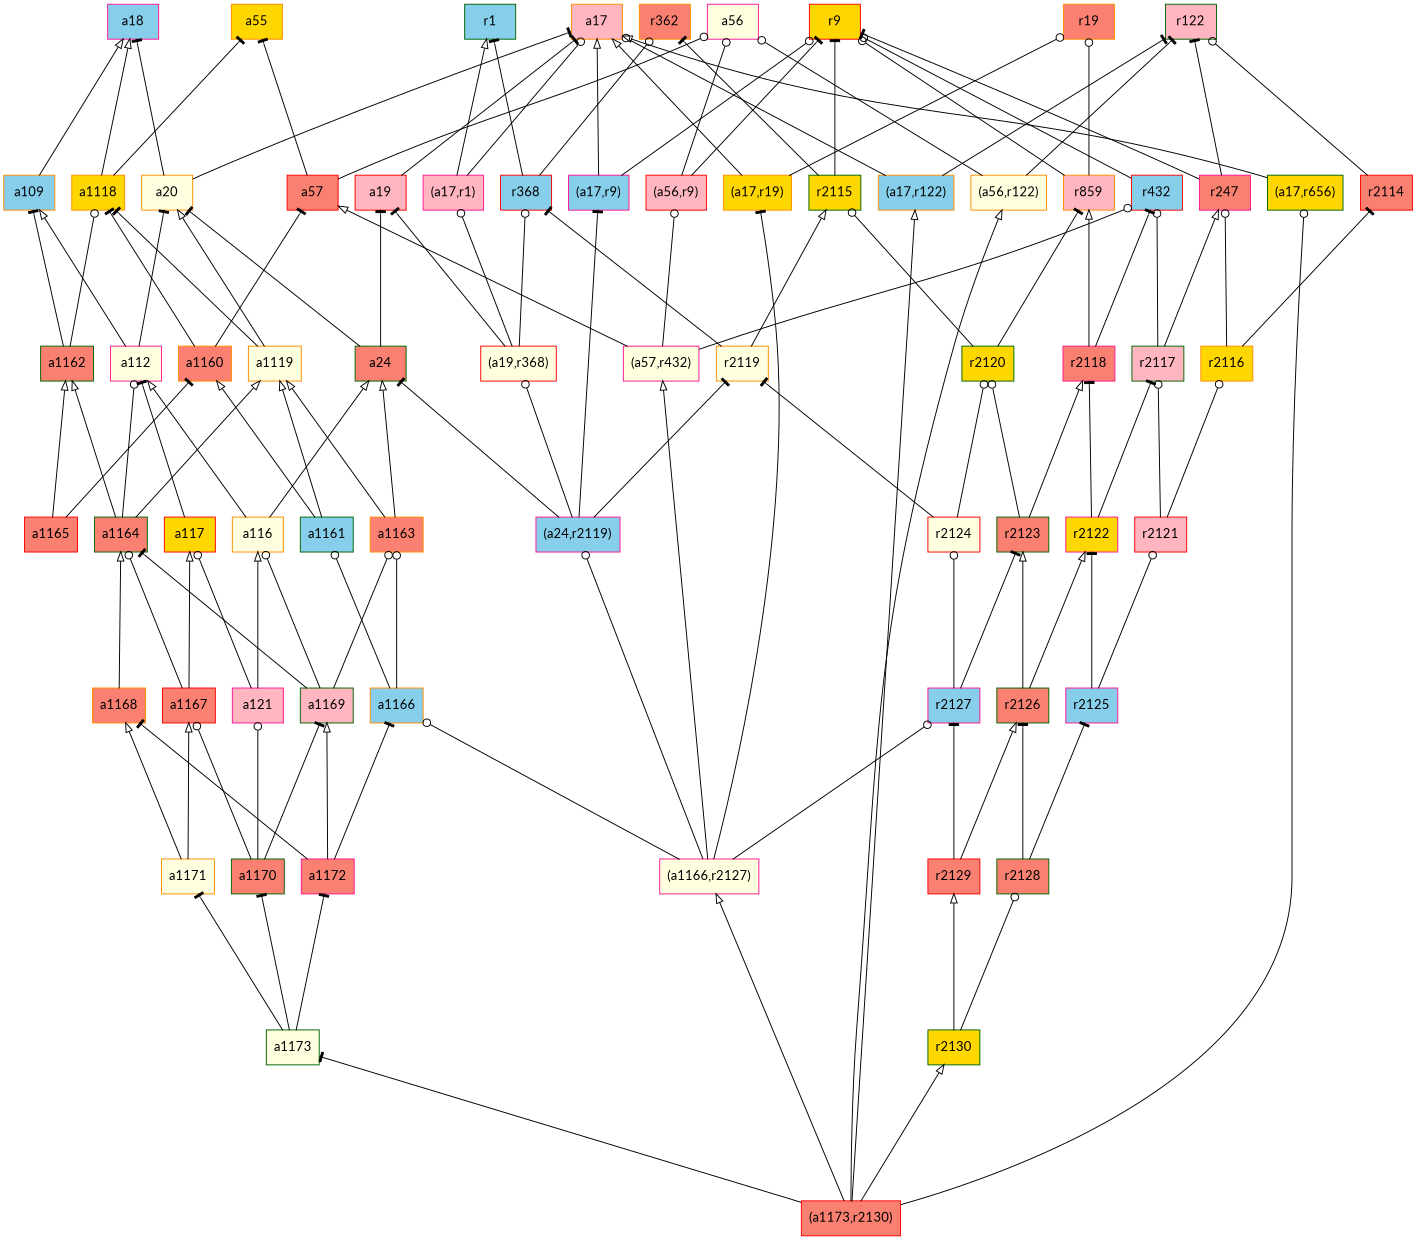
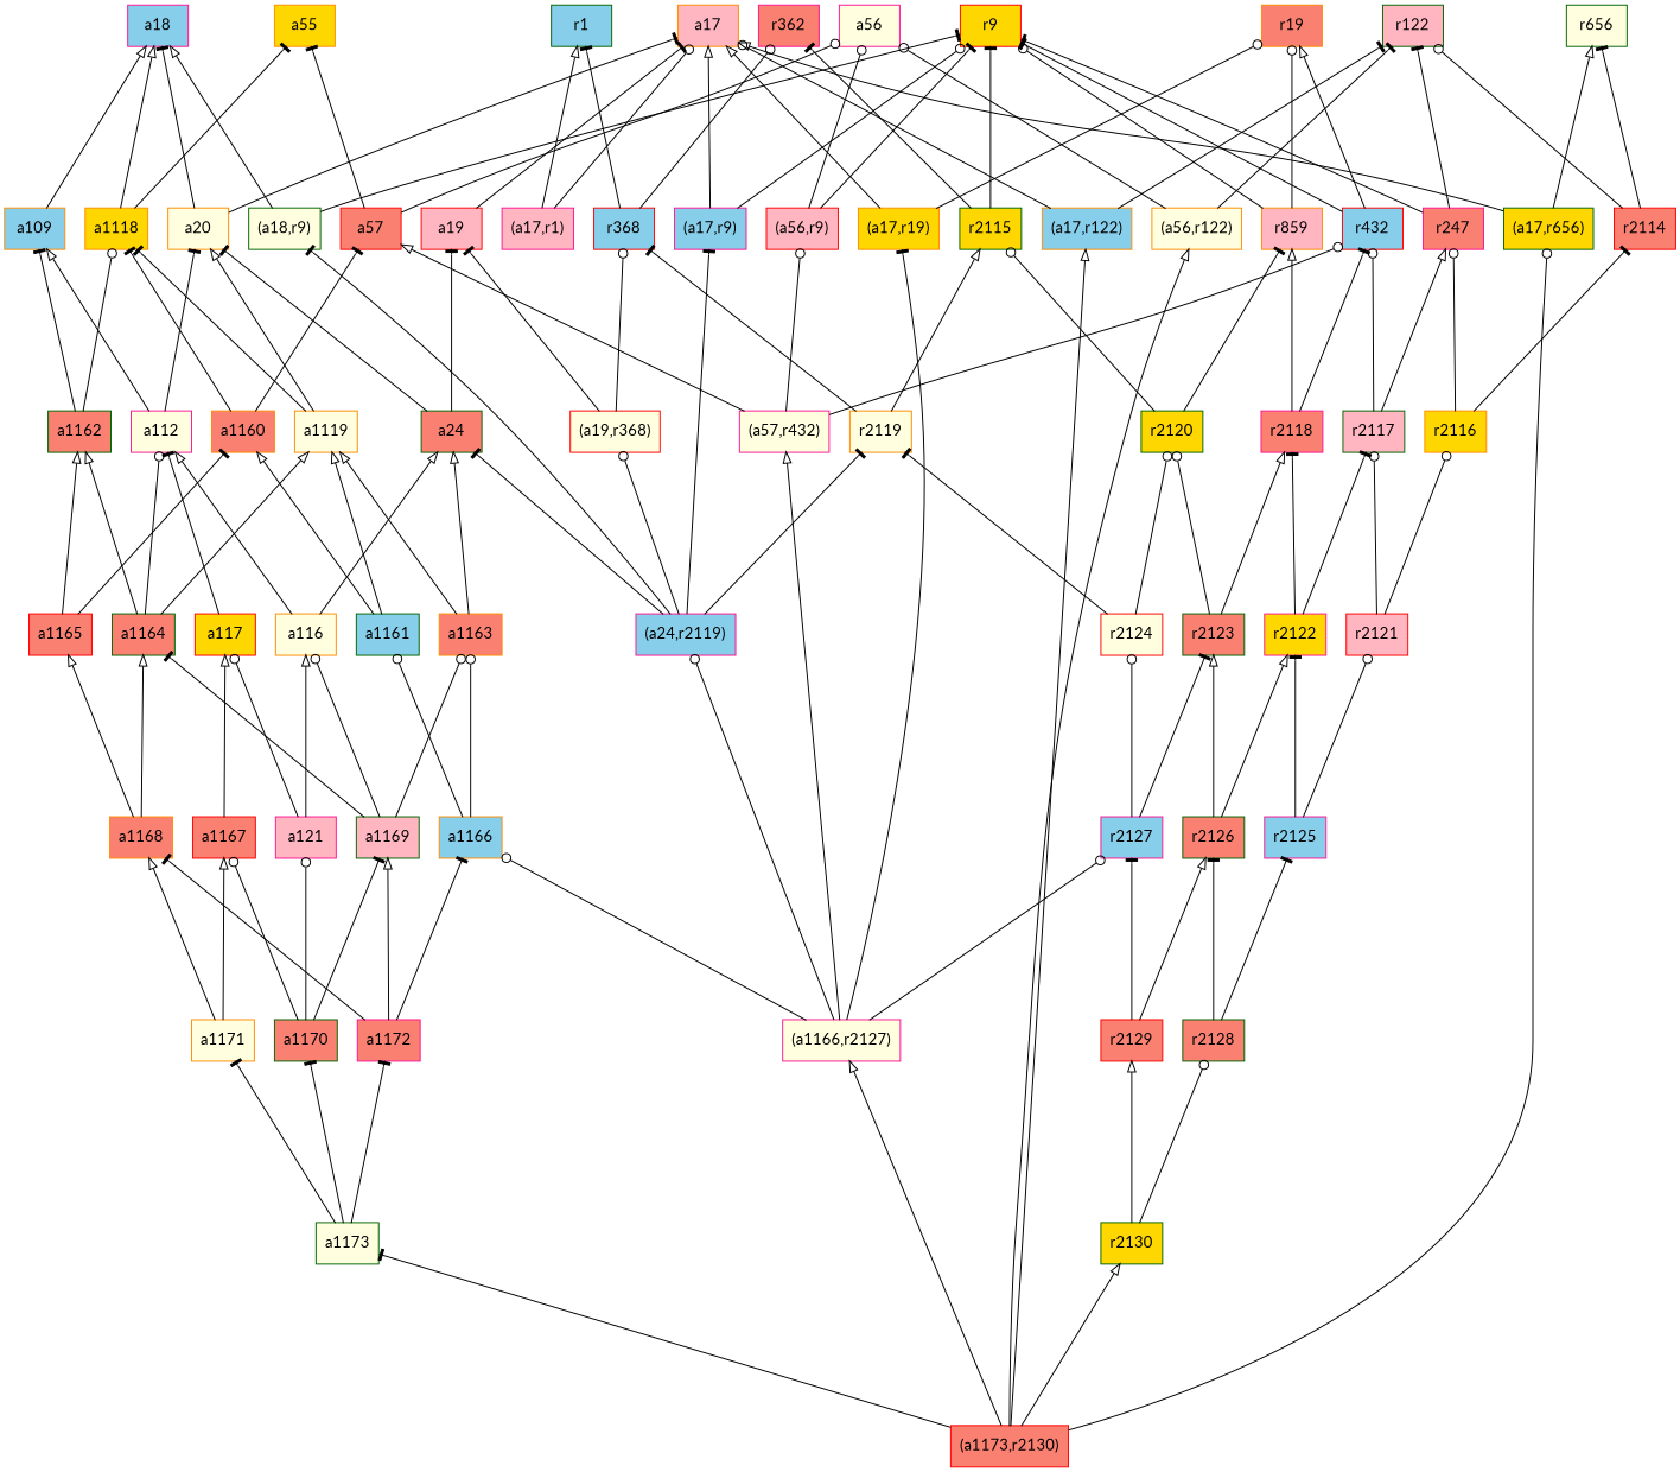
  digraph {
    fontname=Lato
    rankdir=BT
    ranksep=2.0
    node [color=darkorange fillcolor=salmon fontname=Lato shape=record style=filled]
    edge [arrowhead=tee fontname=Lato]
    n1 [color=darkgreen fillcolor=lightyellow label="{a1173}"]
    n2 [fillcolor=lightyellow label="{a1171}"]
    n3 [color=deeppink label="{a1172}"]
    n4 [color=darkgreen label="{a1170}"]
    n5 [color=red label="{a1167}"]
    n6 [label="{a1168}"]
    n7 [fillcolor=skyblue label="{a1166}"]
    n8 [color=darkgreen fillcolor=lightpink label="{a1169}"]
    n9 [color=deeppink fillcolor=lightpink label="{a121}"]
    n10 [label="{a1160}"]
    n11 [fillcolor=gold label="{a1118}"]
    n12 [color=red label="{a57}"]
    n13 [fillcolor=gold label="{a55}"]
    n14 [color=deeppink fillcolor=skyblue label="{a18}"]
    n15 [color=deeppink fillcolor=lightyellow label="{a56}"]
    n16 [color=red fillcolor=lightpink label="{r2121}"]
    n17 [color=darkgreen fillcolor=lightpink label="{r2117}"]
    n18 [fillcolor=gold label="{r2116}"]
    n19 [color=red fillcolor=skyblue label="{r432}"]
    n20 [color=deeppink label="{r247}"]
    n21 [color=red label="{r2114}"]
    n22 [color=deeppink fillcolor=lightyellow label="{a112}"]
    n23 [fillcolor=lightyellow label="{a20}"]
    n24 [fillcolor=skyblue label="{a109}"]
    n25 [fillcolor=lightpink label="{a17}"]
    n26 [label="{a1163}"]
    n27 [color=darkgreen label="{a24}"]
    n28 [fillcolor=lightyellow label="{a1119}"]
    n29 [color=red fillcolor=lightpink label="{a19}"]
+   n30 [color=darkgreen fillcolor=lightyellow label="{r656}"]
    n31 [color=deeppink fillcolor=skyblue label="{r2127}"]
    n32 [color=red fillcolor=lightyellow label="{r2124}"]
    n33 [color=darkgreen label="{r2123}"]
    n34 [color=darkgreen fillcolor=gold label="{r2120}"]
    n35 [fillcolor=lightyellow label="{r2119}"]
    n36 [color=deeppink label="{r2118}"]
    n37 [color=darkgreen label="{a1162}"]
    n38 [color=red fillcolor=lightpink label="{(a56,r9)}"]
    n39 [color=red fillcolor=gold label="{r9}"]
    n40 [color=darkgreen fillcolor=lightpink label="{r122}"]
    n41 [fillcolor=lightpink label="{r859}"]
    n42 [color=darkgreen fillcolor=gold label="{r2115}"]
    n43 [label="{r19}"]
-   n44 [label="{r362}"]
+   n44 [color=deeppink label="{r362}"]
    n45 [color=darkgreen fillcolor=skyblue label="{a1161}"]
    n46 [color=red fillcolor=skyblue label="{r368}"]
    n47 [color=darkgreen fillcolor=skyblue label="{r1}"]
    n48 [color=darkgreen label="{r2128}"]
    n49 [color=darkgreen label="{r2126}"]
    n50 [color=deeppink fillcolor=skyblue label="{r2125}"]
    n51 [color=deeppink fillcolor=gold label="{r2122}"]
    n52 [color=darkgreen fillcolor=gold label="{(a17,r656)}"]
    n53 [color=darkgreen label="{a1164}"]
    n54 [color=red fillcolor=gold label="{a117}"]
    n55 [color=red label="{a1165}"]
    n56 [color=deeppink fillcolor=skyblue label="{(a17,r9)}"]
+   n57 [color=darkgreen fillcolor=lightyellow label="{(a18,r9)}"]
    n58 [color=darkgreen fillcolor=gold label="{r2130}"]
    n59 [color=red label="{r2129}"]
    n60 [fillcolor=lightyellow label="{(a56,r122)}"]
    n61 [color=deeppink fillcolor=skyblue label="{(a24,r2119)}"]
    n62 [color=red fillcolor=lightyellow label="{(a19,r368)}"]
    n63 [color=deeppink fillcolor=lightpink label="{(a17,r1)}"]
    n64 [fillcolor=gold label="{(a17,r19)}"]
    n65 [color=deeppink fillcolor=lightyellow label="{(a57,r432)}"]
    n66 [color=deeppink fillcolor=lightyellow label="{(a1166,r2127)}"]
    n67 [fillcolor=lightyellow label="{a116}"]
    n68 [fillcolor=skyblue label="{(a17,r122)}"]
    n69 [color=red label="{(a1173,r2130)}"]
    n1 -> n2
    n1 -> n3
    n1 -> n4
    n2 -> n5 [arrowhead=onormal]
    n2 -> n6 [arrowhead=onormal]
    n3 -> n6
    n3 -> n7
    n3 -> n8 [arrowhead=onormal]
    n4 -> n5 [arrowhead=odot]
    n4 -> n8
    n4 -> n9 [arrowhead=odot]
-   n5 -> n53 [arrowhead=odot]
    n5 -> n54 [arrowhead=onormal]
    n6 -> n53 [arrowhead=onormal]
+   n6 -> n55 [arrowhead=onormal]
    n7 -> n26 [arrowhead=odot]
    n7 -> n45 [arrowhead=odot]
    n8 -> n26 [arrowhead=odot]
    n8 -> n53
    n8 -> n67 [arrowhead=odot]
    n9 -> n54 [arrowhead=odot]
    n9 -> n67 [arrowhead=onormal]
    n10 -> n11
    n10 -> n12
    n11 -> n13
    n11 -> n14 [arrowhead=onormal]
    n12 -> n13
    n12 -> n15 [arrowhead=odot]
    n16 -> n17 [arrowhead=odot]
    n16 -> n18 [arrowhead=odot]
    n17 -> n19 [arrowhead=odot]
    n17 -> n20 [arrowhead=onormal]
    n18 -> n20 [arrowhead=odot]
    n18 -> n21
-   n19 -> n39 [arrowhead=odot]
+   n19 -> n39
+   n19 -> n43 [arrowhead=onormal]
    n20 -> n39
    n20 -> n40
+   n21 -> n30
    n21 -> n40 [arrowhead=odot]
    n22 -> n23
    n22 -> n24 [arrowhead=onormal]
    n23 -> n14
    n23 -> n25
    n24 -> n14 [arrowhead=onormal]
    n26 -> n27 [arrowhead=onormal]
    n26 -> n28 [arrowhead=onormal]
    n27 -> n23
    n27 -> n29
    n28 -> n11
    n28 -> n23 [arrowhead=onormal]
    n29 -> n25
    n31 -> n32 [arrowhead=odot]
    n31 -> n33
    n32 -> n34 [arrowhead=odot]
    n32 -> n35
    n33 -> n34 [arrowhead=odot]
    n33 -> n36 [arrowhead=onormal]
    n34 -> n41
    n34 -> n42 [arrowhead=odot]
    n35 -> n42 [arrowhead=onormal]
    n35 -> n46
    n36 -> n19
    n36 -> n41 [arrowhead=onormal]
    n37 -> n11 [arrowhead=odot]
    n37 -> n24
    n38 -> n15 [arrowhead=odot]
    n38 -> n39
    n41 -> n39 [arrowhead=odot]
    n41 -> n43 [arrowhead=odot]
    n42 -> n39
    n42 -> n44
    n45 -> n10 [arrowhead=onormal]
    n45 -> n28 [arrowhead=onormal]
    n46 -> n44 [arrowhead=odot]
    n46 -> n47
    n48 -> n49
    n48 -> n50
    n49 -> n33 [arrowhead=onormal]
    n49 -> n51 [arrowhead=onormal]
    n50 -> n16 [arrowhead=odot]
    n50 -> n51
    n51 -> n17
    n51 -> n36
    n52 -> n25 [arrowhead=onormal]
+   n52 -> n30 [arrowhead=onormal]
    n53 -> n22 [arrowhead=odot]
    n53 -> n28 [arrowhead=onormal]
    n53 -> n37 [arrowhead=onormal]
    n54 -> n22
    n55 -> n10
    n55 -> n37 [arrowhead=onormal]
    n56 -> n25 [arrowhead=onormal]
    n56 -> n39 [arrowhead=odot]
+   n57 -> n14 [arrowhead=onormal]
+   n57 -> n39
    n58 -> n48 [arrowhead=odot]
    n58 -> n59 [arrowhead=onormal]
    n59 -> n31
    n59 -> n49 [arrowhead=onormal]
    n60 -> n15 [arrowhead=odot]
    n60 -> n40
    n61 -> n27
    n61 -> n35
    n61 -> n56
+   n61 -> n57
    n61 -> n62 [arrowhead=odot]
    n62 -> n29
    n62 -> n46 [arrowhead=odot]
-   n62 -> n63 [arrowhead=odot]
    n63 -> n25 [arrowhead=odot]
    n63 -> n47 [arrowhead=onormal]
    n64 -> n25 [arrowhead=onormal]
    n64 -> n43 [arrowhead=odot]
    n65 -> n12 [arrowhead=onormal]
    n65 -> n19 [arrowhead=odot]
    n65 -> n38 [arrowhead=odot]
    n66 -> n7 [arrowhead=odot]
    n66 -> n31 [arrowhead=odot]
    n66 -> n61 [arrowhead=odot]
    n66 -> n64
    n66 -> n65 [arrowhead=onormal]
    n67 -> n22 [arrowhead=onormal]
    n67 -> n27 [arrowhead=onormal]
    n68 -> n25 [arrowhead=odot]
    n68 -> n40
    n69 -> n1
    n69 -> n52 [arrowhead=odot]
    n69 -> n58 [arrowhead=onormal]
    n69 -> n60 [arrowhead=onormal]
    n69 -> n66 [arrowhead=onormal]
    n69 -> n68 [arrowhead=onormal]
  }
